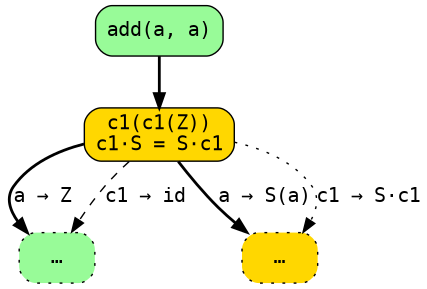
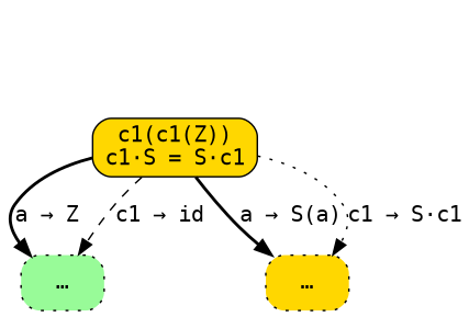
  digraph {
    fontname="DejaVu Sans Mono"
    node [shape=box style="rounded,filled" fillcolor=palegreen fontname="DejaVu Sans Mono"]
    edge [style=bold fontname="DejaVu Sans Mono"]
-   n1 [label="add(a, a)"]
    n2 [label="c1(c1(Z))\nc1·S = S·c1" fillcolor=gold]
    n3 [label="…" style="dotted,rounded,filled"]
    n4 [label="…" style="dotted,rounded,filled" fillcolor=gold]
-   n1 -> n2
    n2 -> n3 [label="a → Z"]
    n2 -> n3 [label="c1 → id" style=dashed]
    n2 -> n4 [label="a → S(a)"]
    n2 -> n4 [label="c1 → S·c1" style=dotted]
  }
